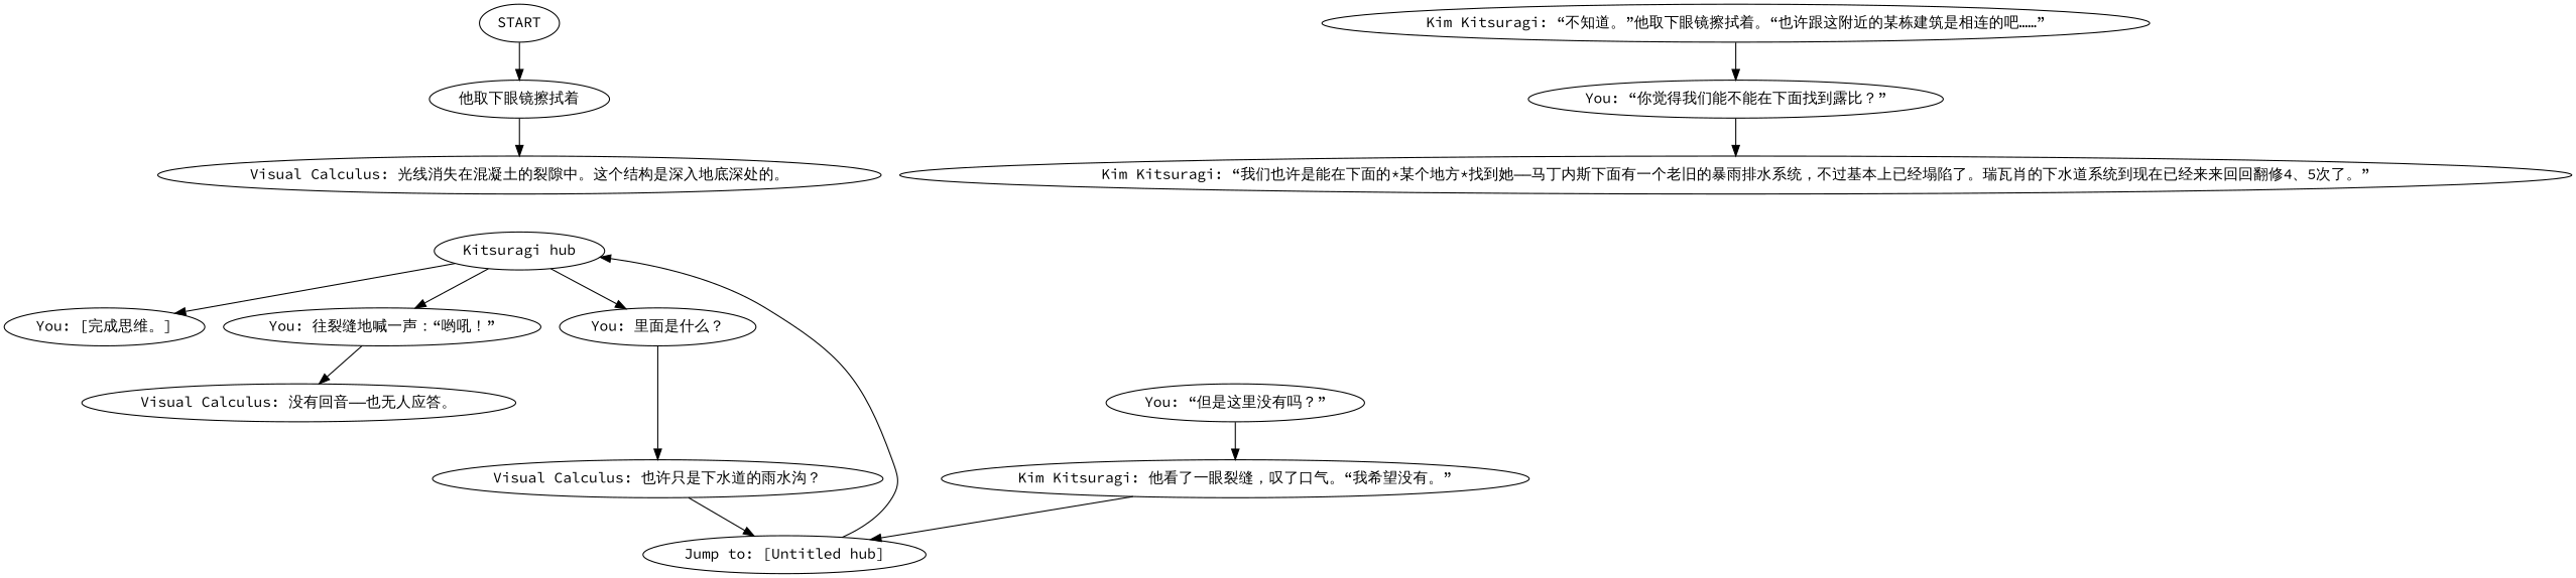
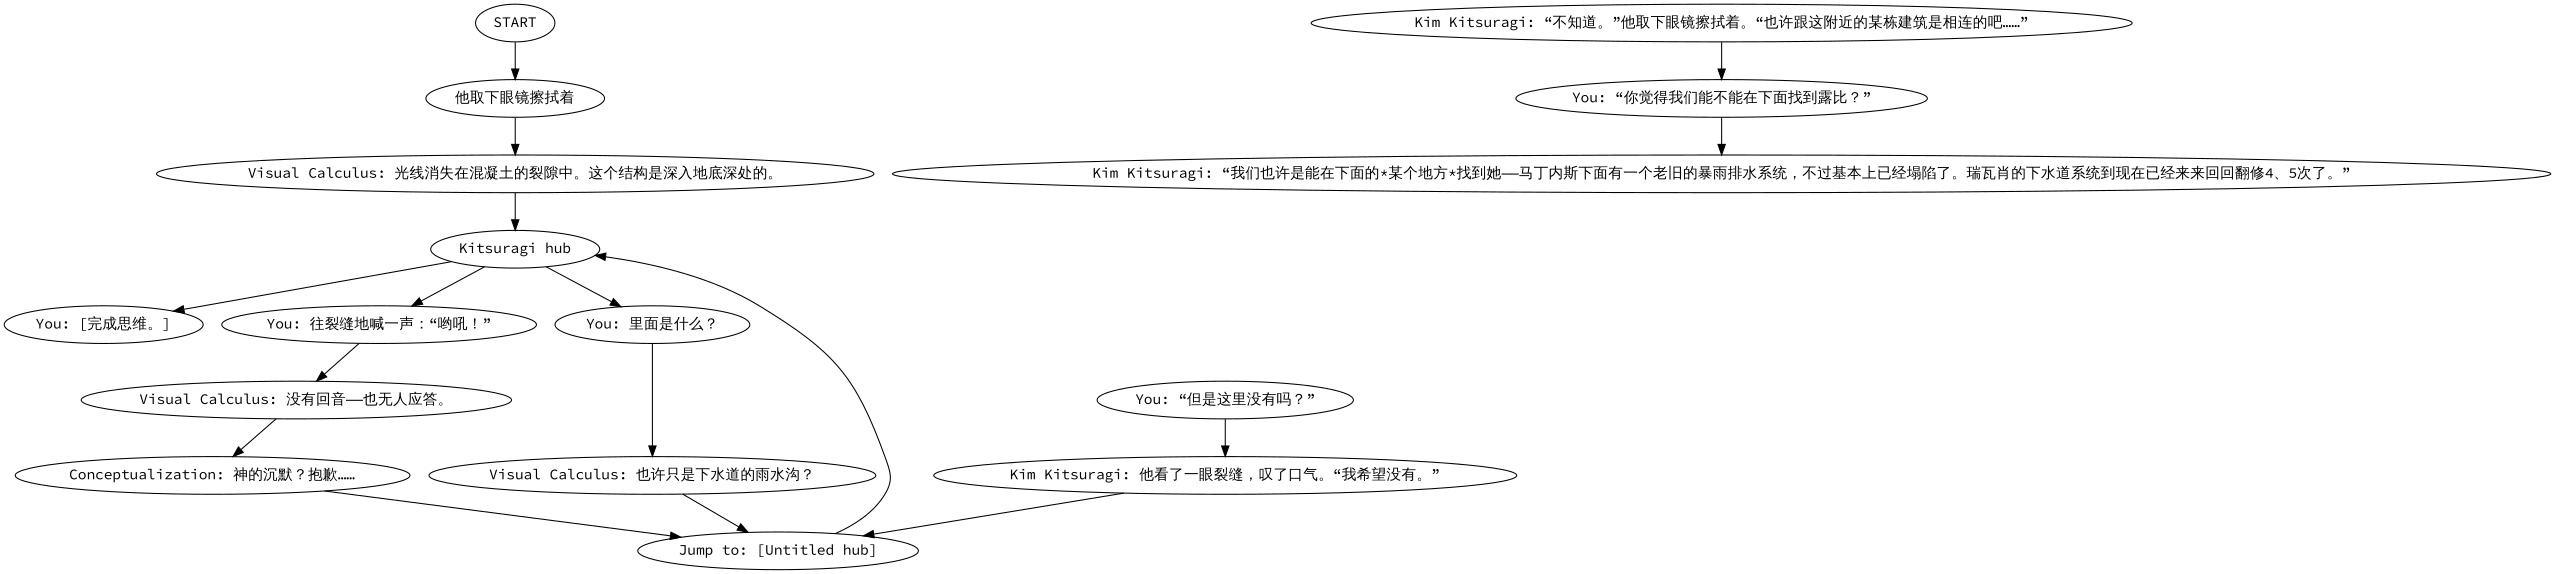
  digraph {
    fontname="Source Code Pro"
    node [fontname="Source Code Pro"]
    edge [fontname="Source Code Pro"]
    n1 [label=START]
    n2 [label="他取下眼镜擦拭着"]
    n3 [label="Visual Calculus: 光线消失在混凝土的裂隙中。这个结构是深入地底深处的。"]
    n4 [label="Kitsuragi hub"]
    n5 [label="Kim Kitsuragi: “我们也许是能在下面的*某个地方*找到她——马丁内斯下面有一个老旧的暴雨排水系统，不过基本上已经塌陷了。瑞瓦肖的下水道系统到现在已经来来回回翻修4、5次了。”"]
    n6 [label="You: [完成思维。]"]
    n7 [label="You: “你觉得我们能不能在下面找到露比？”"]
    n8 [label="You: “但是这里没有吗？”"]
    n9 [label="Kim Kitsuragi: 他看了一眼裂缝，叹了口气。“我希望没有。”"]
    n10 [label="Kim Kitsuragi: “不知道。”他取下眼镜擦拭着。“也许跟这附近的某栋建筑是相连的吧……”"]
    n11 [label="You: 往裂缝地喊一声：“哟吼！”"]
    n12 [label="You: 里面是什么？"]
    n13 [label="Jump to: [Untitled hub]"]
    n14 [label="Visual Calculus: 没有回音——也无人应答。"]
+   n15 [label="Conceptualization: 神的沉默？抱歉……"]
    n16 [label="Visual Calculus: 也许只是下水道的雨水沟？"]
    n1 -> n2
    n2 -> n3
+   n3 -> n4
    n4 -> n6
    n4 -> n11
    n4 -> n12
    n7 -> n5
    n8 -> n9
    n9 -> n13
    n10 -> n7
    n11 -> n14
    n12 -> n16
    n13 -> n4
+   n14 -> n15
+   n15 -> n13
    n16 -> n13
  }
